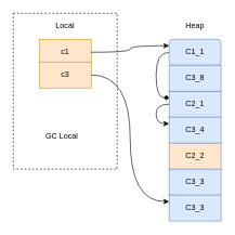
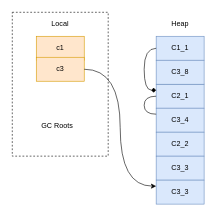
  <mxCell id="0" />
  <mxCell id="1" parent="0" />
- <mxCell id="2" value="C1_1" style="whiteSpace=wrap;html=1;fillColor=#dae8fc;strokeColor=#6c8ebf;rounded=1;" vertex="1" parent="1"><mxGeometry x="260" y="60" width="80" height="40" as="geometry" /></mxCell>
+ <mxCell id="2" value="C1_1" style="rounded=0;whiteSpace=wrap;html=1;fillColor=#dae8fc;strokeColor=#6c8ebf;" vertex="1" parent="1"><mxGeometry x="260" y="60" width="80" height="40" as="geometry" /></mxCell>
  <mxCell id="3" value="Heap" style="text;html=1;strokeColor=none;fillColor=none;align=center;verticalAlign=middle;whiteSpace=wrap;rounded=0;" vertex="1" parent="1"><mxGeometry x="280" y="30" width="40" height="20" as="geometry" /></mxCell>
  <mxCell id="4" value="C2_1" style="rounded=0;whiteSpace=wrap;html=1;fillColor=#dae8fc;strokeColor=#6c8ebf;" vertex="1" parent="1"><mxGeometry x="260" y="140" width="80" height="40" as="geometry" /></mxCell>
  <mxCell id="5" style="edgeStyle=orthogonalEdgeStyle;rounded=0;orthogonalLoop=1;jettySize=auto;html=1;entryX=0;entryY=0.25;entryDx=0;entryDy=0;exitX=0;exitY=0.5;exitDx=0;exitDy=0;curved=1;endArrow=diamond;" edge="1" parent="1" source="2" target="4"><mxGeometry relative="1" as="geometry" /></mxCell>
  <mxCell id="6" value="C3_4" style="rounded=0;whiteSpace=wrap;html=1;fillColor=#dae8fc;strokeColor=#6c8ebf;" vertex="1" parent="1"><mxGeometry x="260" y="180" width="80" height="40" as="geometry" /></mxCell>
- <mxCell id="7" style="edgeStyle=orthogonalEdgeStyle;rounded=0;orthogonalLoop=1;jettySize=auto;html=1;entryX=0;entryY=0.25;entryDx=0;entryDy=0;exitX=0;exitY=0.5;exitDx=0;exitDy=0;curved=1;" edge="1" parent="1" source="4" target="6"><mxGeometry relative="1" as="geometry"><Array as="points"><mxPoint x="240" y="160" /><mxPoint x="240" y="190" /></Array></mxGeometry></mxCell>
- <mxCell id="8" value="C2_2" style="rounded=0;whiteSpace=wrap;html=1;fillColor=#ffe6cc;strokeColor=#6c8ebf;" vertex="1" parent="1"><mxGeometry x="260" y="220" width="80" height="40" as="geometry" /></mxCell>
+ <mxCell id="7" style="edgeStyle=orthogonalEdgeStyle;rounded=0;orthogonalLoop=1;jettySize=auto;html=1;entryX=0;entryY=0.25;entryDx=0;entryDy=0;exitX=0;exitY=0.5;exitDx=0;exitDy=0;curved=1;endArrow=none;" edge="1" parent="1" source="4" target="6"><mxGeometry relative="1" as="geometry"><Array as="points"><mxPoint x="240" y="160" /><mxPoint x="240" y="190" /></Array></mxGeometry></mxCell>
+ <mxCell id="8" value="C2_2" style="rounded=0;whiteSpace=wrap;html=1;fillColor=#dae8fc;strokeColor=#6c8ebf;" vertex="1" parent="1"><mxGeometry x="260" y="220" width="80" height="40" as="geometry" /></mxCell>
  <mxCell id="9" value="C3_3" style="rounded=0;whiteSpace=wrap;html=1;fillColor=#dae8fc;strokeColor=#6c8ebf;" vertex="1" parent="1"><mxGeometry x="260" y="260" width="80" height="40" as="geometry" /></mxCell>
  <mxCell id="10" value="C3_3" style="rounded=0;whiteSpace=wrap;html=1;fillColor=#dae8fc;strokeColor=#6c8ebf;" vertex="1" parent="1"><mxGeometry x="260" y="300" width="80" height="40" as="geometry" /></mxCell>
  <mxCell id="11" value="C3_8" style="rounded=0;whiteSpace=wrap;html=1;fillColor=#dae8fc;strokeColor=#6c8ebf;" vertex="1" parent="1"><mxGeometry x="260" y="100" width="80" height="40" as="geometry" /></mxCell>
  <mxCell id="12" value="" style="group" vertex="1" connectable="0" parent="1"><mxGeometry x="20" y="20" width="160" height="240" as="geometry" /></mxCell>
  <mxCell id="13" value="" style="rounded=0;whiteSpace=wrap;html=1;fillColor=none;dashed=1;" vertex="1" parent="12"><mxGeometry width="160" height="240" as="geometry" /></mxCell>
  <mxCell id="14" value="c1" style="rounded=0;whiteSpace=wrap;html=1;fillColor=#ffe6cc;strokeColor=#d79b00;" vertex="1" parent="12"><mxGeometry x="40" y="40" width="80" height="40" as="geometry" /></mxCell>
  <mxCell id="15" value="Local" style="text;html=1;strokeColor=none;fillColor=none;align=center;verticalAlign=middle;whiteSpace=wrap;rounded=0;" vertex="1" parent="12"><mxGeometry x="60" y="10" width="40" height="20" as="geometry" /></mxCell>
  <mxCell id="16" value="c3" style="rounded=0;whiteSpace=wrap;html=1;fillColor=#ffe6cc;strokeColor=#d79b00;" vertex="1" parent="12"><mxGeometry x="40" y="75" width="80" height="40" as="geometry" /></mxCell>
- <mxCell id="17" value="GC Local" style="text;html=1;strokeColor=none;fillColor=none;align=center;verticalAlign=middle;whiteSpace=wrap;rounded=0;dashed=1;" vertex="1" parent="12"><mxGeometry x="40" y="180" width="70" height="20" as="geometry" /></mxCell>
- <mxCell id="18" style="edgeStyle=orthogonalEdgeStyle;curved=1;rounded=0;orthogonalLoop=1;jettySize=auto;html=1;entryX=0;entryY=0.25;entryDx=0;entryDy=0;strokeColor=#000000;fontColor=#FF0000;" edge="1" parent="1" source="14" target="2"><mxGeometry relative="1" as="geometry" /></mxCell>
+ <mxCell id="17" value="GC Roots" style="text;html=1;strokeColor=none;fillColor=none;align=center;verticalAlign=middle;whiteSpace=wrap;rounded=0;dashed=1;" vertex="1" parent="12"><mxGeometry x="40" y="180" width="70" height="20" as="geometry" /></mxCell>
  <mxCell id="19" style="edgeStyle=orthogonalEdgeStyle;curved=1;rounded=0;orthogonalLoop=1;jettySize=auto;html=1;entryX=0;entryY=0.25;entryDx=0;entryDy=0;strokeColor=#000000;fontColor=#FF0000;" edge="1" parent="1" source="16" target="10"><mxGeometry relative="1" as="geometry" /></mxCell>
